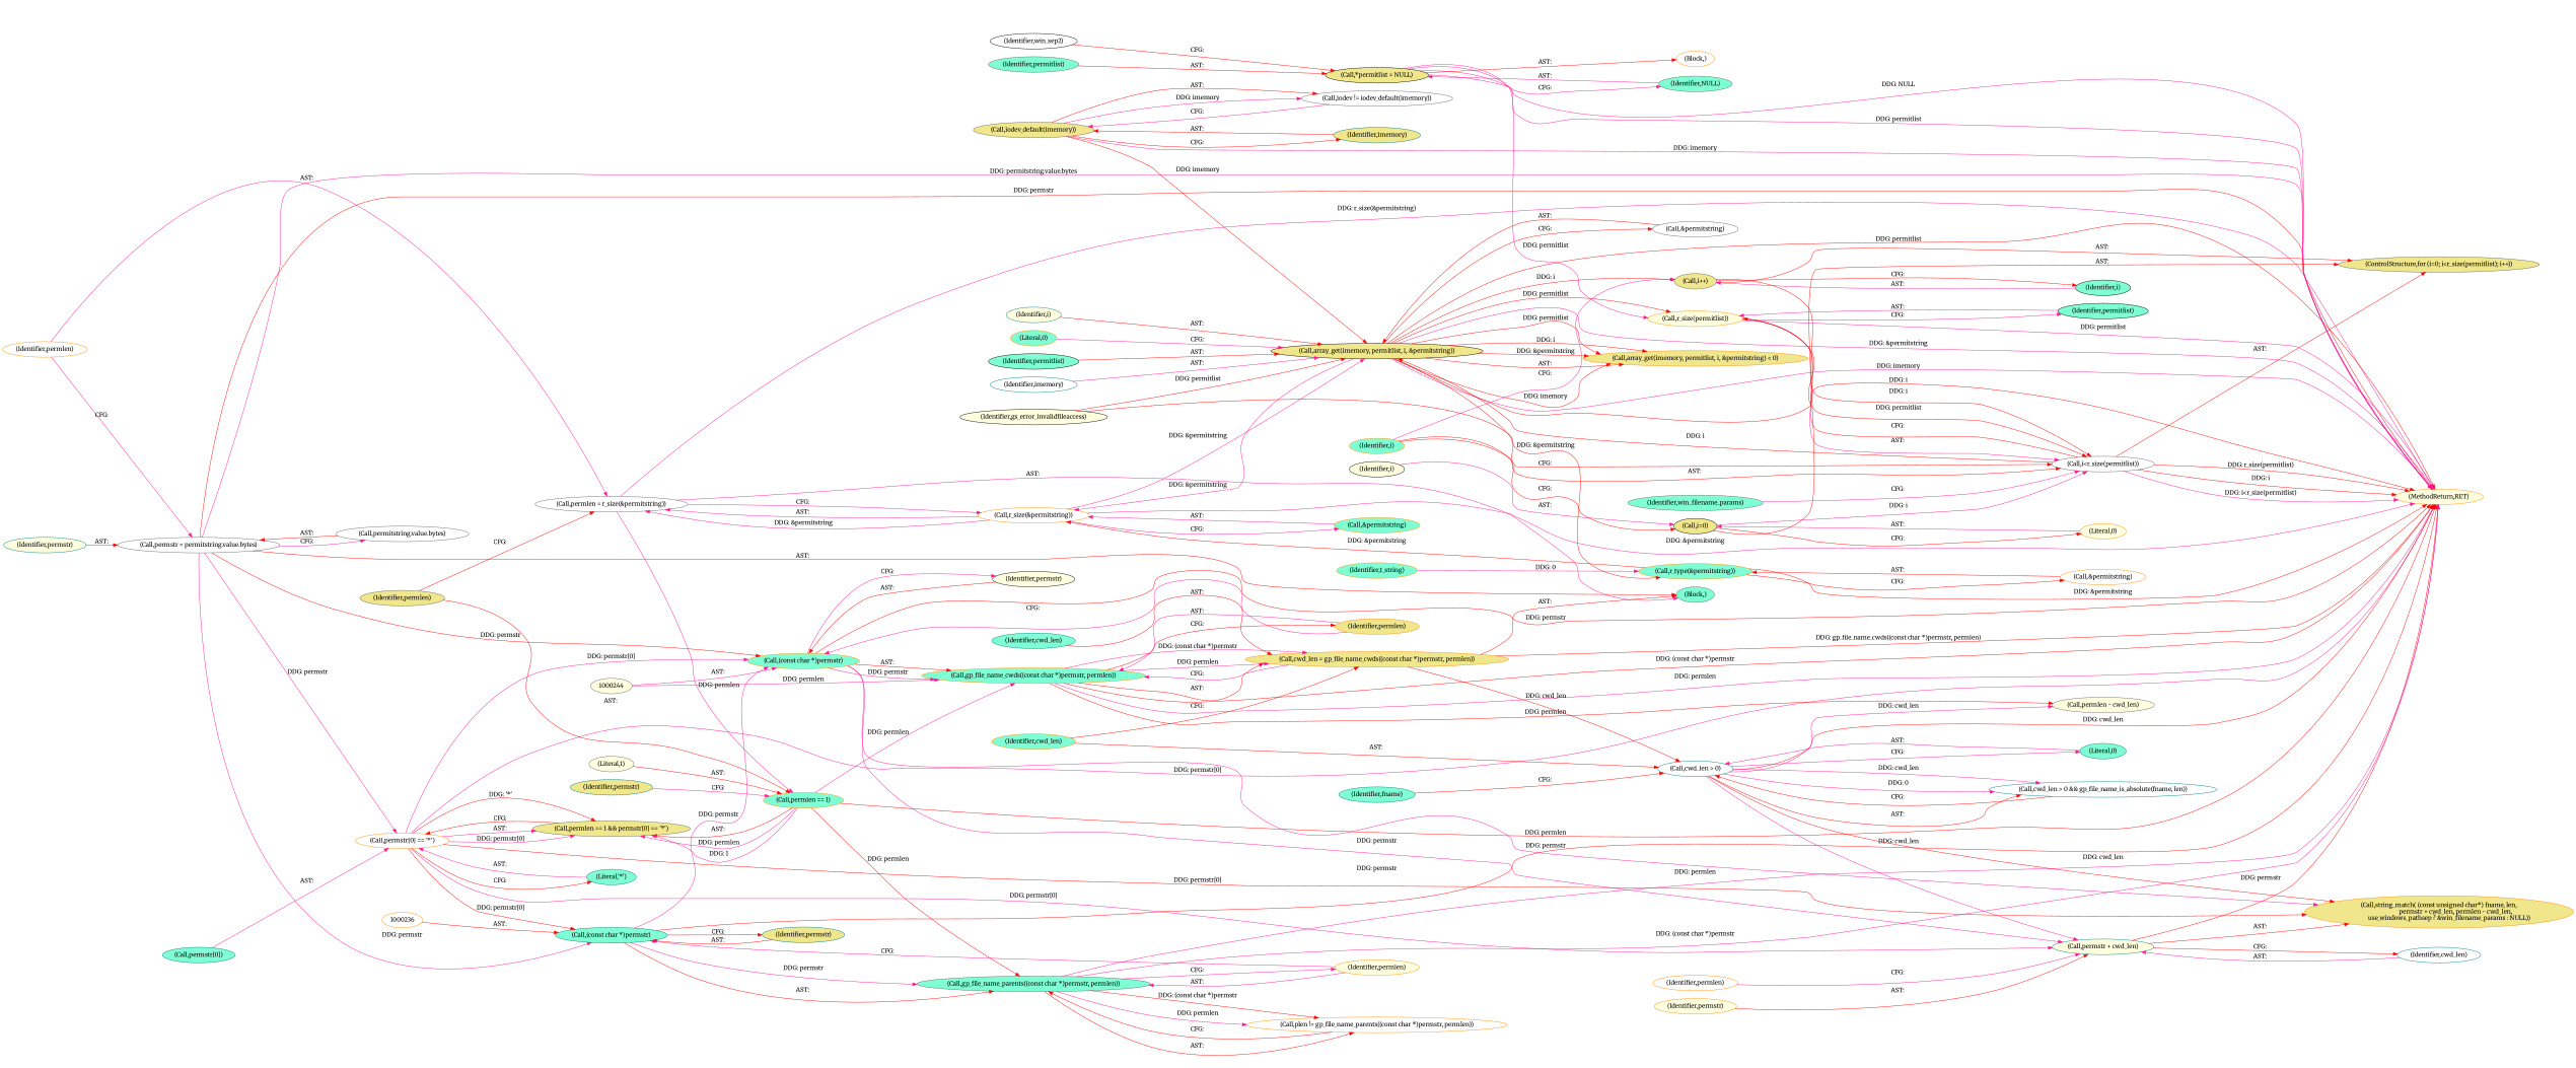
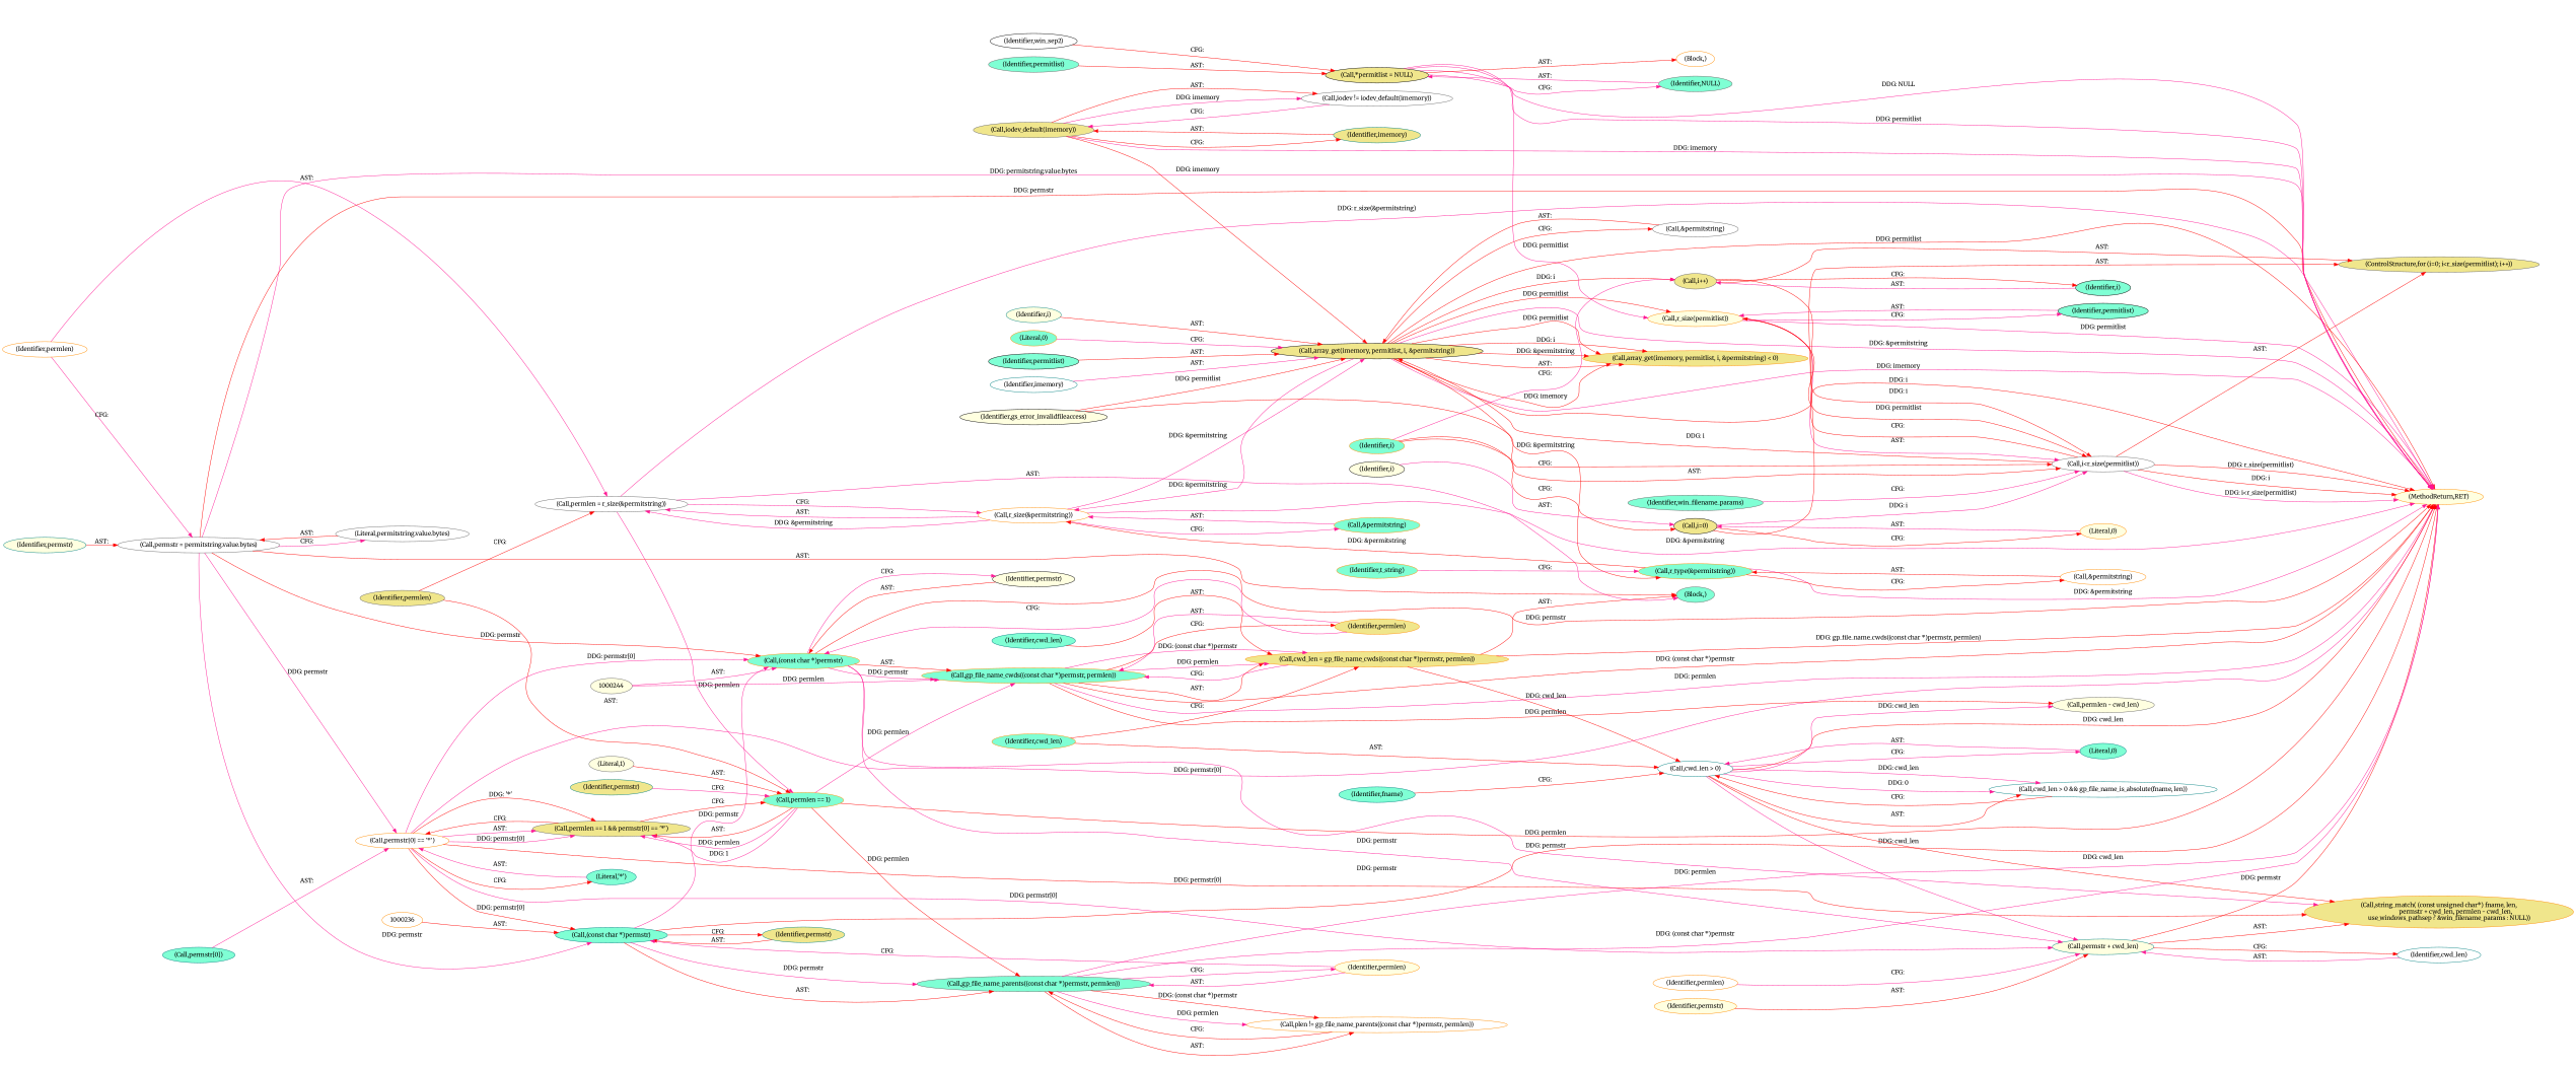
  digraph {
    fontname=Merriweather
    rankdir=LR
    node [color=darkorange fillcolor=aquamarine fontname=Merriweather style=filled]
    edge [color=red fontname=Merriweather]
    n1 [color=teal fillcolor=lightyellow label="(Call,permstr + cwd_len)"]
    n2 [fillcolor=lightyellow label="(MethodReturn,RET)"]
    n3 [fillcolor=khaki label="(Call,string_match( (const unsigned char*) fname, len,\n                          permstr + cwd_len, permlen - cwd_len,\n                use_windows_pathsep ? &win_filename_params : NULL))"]
    n4 [color=teal fillcolor=white label="(Identifier,cwd_len)"]
    n5 [fillcolor=white label="(Call,permstr[0] == '*')"]
    n6 [label="(Call,(const char *)permstr)"]
    n7 [color=teal label="(Call,(const char *)permstr)"]
    n8 [color=gray40 fillcolor=khaki label="(Call,permlen == 1 && permstr[0] == '*')"]
    n9 [color=teal label="(Literal,'*')"]
    n10 [label="(Call,gp_file_name_cwds((const char *)permstr, permlen))"]
    n11 [color=black fillcolor=lightyellow label="(Identifier,permstr)"]
    n12 [color=gray40 label="(Call,gp_file_name_parents((const char *)permstr, permlen))"]
    n13 [color=teal fillcolor=khaki label="(Identifier,permstr)"]
    n14 [label="(Call,permlen == 1)"]
    n15 [color=gray40 fillcolor=white label="(Call,permstr = permitstring.value.bytes)"]
-   n16 [color=gray40 fillcolor=white label="(Call,permitstring.value.bytes)"]
+   n16 [color=gray40 fillcolor=white label="(Literal,permitstring.value.bytes)"]
    n17 [color=gray40 label="(Block,)"]
    n18 [color=gray40 fillcolor=lightyellow label="(Call,permlen - cwd_len)"]
    n19 [fillcolor=khaki label="(Call,cwd_len = gp_file_name_cwds((const char *)permstr, permlen))"]
    n20 [fillcolor=khaki label="(Identifier,permlen)"]
    n21 [fillcolor=white label="(Call,plen != gp_file_name_parents((const char *)permstr, permlen))"]
    n22 [fillcolor=lightyellow label="(Identifier,permlen)"]
    n23 [color=teal fillcolor=white label="(Call,cwd_len > 0)"]
    n24 [color=teal fillcolor=white label="(Call,cwd_len > 0 && gp_file_name_is_absolute(fname, len))"]
    n25 [color=teal label="(Literal,0)"]
    n26 [color=gray40 fillcolor=lightyellow label="(Literal,1)"]
    n27 [color=gray40 fillcolor=white label="(Call,permlen = r_size(&permitstring))"]
    n28 [fillcolor=white label="(Call,r_size(&permitstring))"]
    n29 [color=black fillcolor=khaki label="(Call,array_get(imemory, permitlist, i, &permitstring))"]
    n30 [label="(Call,&permitstring)"]
    n31 [fillcolor=lightyellow label="(Call,r_size(permitlist))"]
    n32 [color=gray40 fillcolor=khaki label="(Call,i++)"]
    n33 [label="(Call,r_type(&permitstring))"]
    n34 [fillcolor=khaki label="(Call,array_get(imemory, permitlist, i, &permitstring) < 0)"]
    n35 [color=gray40 fillcolor=white label="(Call,&permitstring)"]
    n36 [color=gray40 fillcolor=white label="(Call,i<r_size(permitlist))"]
    n37 [color=black label="(Identifier,permitlist)"]
    n38 [color=gray40 fillcolor=khaki label="(ControlStructure,for (i=0; i<r_size(permitlist); i++))"]
    n39 [color=black label="(Identifier,i)"]
    n40 [fillcolor=white label="(Call,&permitstring)"]
    n41 [color=gray40 fillcolor=khaki label="(Call,iodev_default(imemory))"]
    n42 [color=teal fillcolor=khaki label="(Identifier,imemory)"]
    n43 [color=gray40 fillcolor=white label="(Call,iodev != iodev_default(imemory))"]
    n44 [color=black fillcolor=khaki label="(Call,*permitlist = NULL)"]
    n45 [fillcolor=white label="(Block,)"]
    n46 [color=gray40 label="(Identifier,NULL)"]
    n47 [color=black fillcolor=khaki label="(Call,i=0)"]
    n48 [fillcolor=lightyellow label="(Literal,0)"]
    n49 [color=black fillcolor=lightyellow label="(Identifier,i)"]
    n50 [color=black fillcolor=white label="(Identifier,win_sep2)"]
    n51 [label="(Identifier,t_string)"]
    n52 [color=teal fillcolor=lightyellow label="(Identifier,i)"]
    n53 [color=teal label="(Identifier,fname)"]
    n54 [label="(Literal,0)"]
    n55 [fillcolor=white label="(Identifier,permlen)"]
    n56 [color=gray40 fillcolor=khaki label="(Identifier,permlen)"]
    n57 [label="(Identifier,i)"]
    n58 [color=black label="(Identifier,permitlist)"]
    n59 [color=teal label="(Identifier,cwd_len)"]
    n60 [color=gray40 label="(Identifier,win_filename_params)"]
    n61 [color=black fillcolor=lightyellow label="(Identifier,gs_error_invalidfileaccess)"]
    n62 [color=teal fillcolor=lightyellow label="(Identifier,permstr)"]
    n63 [label="(Identifier,cwd_len)"]
    n64 [color=teal fillcolor=khaki label="(Identifier,permstr)"]
    n65 [color=teal label="(Call,permstr[0])"]
    n66 [fillcolor=white label="(Identifier,permlen)"]
    n67 [fillcolor=lightyellow label="(Identifier,permstr)"]
    n68 [color=teal fillcolor=white label="(Identifier,imemory)"]
    n69 [color=gray40 label="(Identifier,permitlist)"]
    1000244 [color=gray40 fillcolor=lightyellow]
    1000236 [fillcolor=white]
    n1 -> n2 [label="DDG: permstr"]
    n1 -> n3 [label="AST: "]
    n1 -> n4 [label="CFG: "]
    n4 -> n1 [color=deeppink label="AST: "]
    n5 -> n1 [color=deeppink label="DDG: permstr[0]"]
    n5 -> n2 [color=deeppink label="DDG: permstr[0]"]
    n5 -> n3 [label="DDG: permstr[0]"]
    n5 -> n6 [color=deeppink label="DDG: permstr[0]"]
    n5 -> n7 [label="DDG: permstr[0]"]
    n5 -> n8 [color=deeppink label="AST: "]
    n5 -> n8 [color=deeppink label="DDG: permstr[0]"]
    n5 -> n8 [label="DDG: '*'"]
    n5 -> n9 [label="CFG: "]
    n6 -> n1 [color=deeppink label="DDG: permstr"]
    n6 -> n2 [label="DDG: permstr"]
    n6 -> n3 [color=deeppink label="DDG: permstr"]
    n6 -> n10 [label="AST: "]
    n6 -> n10 [color=deeppink label="DDG: permstr"]
    n6 -> n11 [color=deeppink label="CFG: "]
    n7 -> n2 [label="DDG: permstr"]
    n7 -> n6 [color=deeppink label="DDG: permstr"]
    n7 -> n12 [label="AST: "]
    n7 -> n12 [color=deeppink label="DDG: permstr"]
    n7 -> n13 [label="CFG: "]
    n8 -> n5 [label="CFG: "]
+   n8 -> n14 [label="CFG: "]
    n9 -> n5 [color=deeppink label="AST: "]
    n10 -> n2 [color=deeppink label="DDG: permlen"]
    n10 -> n2 [label="DDG: (const char *)permstr"]
    n10 -> n18 [label="DDG: permlen"]
    n10 -> n19 [label="AST: "]
    n10 -> n19 [color=deeppink label="DDG: (const char *)permstr"]
    n10 -> n19 [color=deeppink label="DDG: permlen"]
    n10 -> n20 [label="CFG: "]
    n11 -> n6 [label="AST: "]
    n12 -> n2 [color=deeppink label="DDG: (const char *)permstr"]
    n12 -> n2 [color=deeppink label="DDG: permlen"]
    n12 -> n21 [label="AST: "]
    n12 -> n21 [label="DDG: (const char *)permstr"]
    n12 -> n21 [color=deeppink label="DDG: permlen"]
    n12 -> n22 [color=deeppink label="CFG: "]
    n13 -> n7 [label="AST: "]
    n14 -> n2 [label="DDG: permlen"]
    n14 -> n8 [label="AST: "]
    n14 -> n8 [color=deeppink label="DDG: permlen"]
    n14 -> n8 [color=deeppink label="DDG: 1"]
    n14 -> n10 [color=deeppink label="DDG: permlen"]
    n14 -> n12 [label="DDG: permlen"]
    n15 -> n2 [color=deeppink label="DDG: permitstring.value.bytes"]
    n15 -> n2 [label="DDG: permstr"]
    n15 -> n5 [color=deeppink label="DDG: permstr"]
    n15 -> n6 [label="DDG: permstr"]
    n15 -> n7 [color=deeppink label="DDG: permstr"]
    n15 -> n16 [color=deeppink label="CFG: "]
    n15 -> n17 [label="AST: "]
    n16 -> n15 [label="AST: "]
    n19 -> n2 [label="DDG: gp_file_name_cwds((const char *)permstr, permlen)"]
    n19 -> n10 [color=deeppink label="CFG: "]
    n19 -> n17 [label="AST: "]
    n19 -> n23 [label="DDG: cwd_len"]
    n20 -> n6 [color=deeppink label="CFG: "]
    n20 -> n10 [color=deeppink label="AST: "]
    n21 -> n12 [label="CFG: "]
    n22 -> n7 [color=deeppink label="CFG: "]
    n22 -> n12 [color=deeppink label="AST: "]
    n23 -> n1 [color=deeppink label="DDG: cwd_len"]
    n23 -> n2 [label="DDG: cwd_len"]
    n23 -> n3 [label="DDG: cwd_len"]
    n23 -> n18 [color=deeppink label="DDG: cwd_len"]
    n23 -> n24 [label="AST: "]
    n23 -> n24 [color=deeppink label="DDG: cwd_len"]
    n23 -> n24 [color=deeppink label="DDG: 0"]
    n23 -> n25 [color=deeppink label="CFG: "]
    n24 -> n23 [label="CFG: "]
    n25 -> n23 [color=deeppink label="AST: "]
    n26 -> n14 [label="AST: "]
    n27 -> n2 [color=deeppink label="DDG: r_size(&permitstring)"]
    n27 -> n14 [color=deeppink label="DDG: permlen"]
    n27 -> n17 [color=deeppink label="AST: "]
    n27 -> n28 [color=deeppink label="CFG: "]
    n28 -> n2 [color=deeppink label="DDG: &permitstring"]
    n28 -> n27 [color=deeppink label="AST: "]
    n28 -> n27 [color=deeppink label="DDG: &permitstring"]
    n28 -> n29 [color=deeppink label="DDG: &permitstring"]
    n28 -> n30 [color=deeppink label="CFG: "]
    n29 -> n2 [color=deeppink label="DDG: &permitstring"]
    n29 -> n2 [color=deeppink label="DDG: imemory"]
    n29 -> n2 [label="DDG: i"]
    n29 -> n2 [label="DDG: permitlist"]
    n29 -> n28 [color=deeppink label="DDG: &permitstring"]
    n29 -> n31 [label="DDG: permitlist"]
    n29 -> n32 [label="DDG: i"]
    n29 -> n33 [label="DDG: &permitstring"]
    n29 -> n34 [label="AST: "]
    n29 -> n34 [label="DDG: imemory"]
    n29 -> n34 [label="DDG: permitlist"]
    n29 -> n34 [label="DDG: i"]
    n29 -> n34 [label="DDG: &permitstring"]
    n29 -> n35 [label="CFG: "]
    n30 -> n28 [color=deeppink label="AST: "]
    n31 -> n2 [color=deeppink label="DDG: permitlist"]
    n31 -> n36 [color=deeppink label="AST: "]
    n31 -> n36 [label="DDG: permitlist"]
    n31 -> n37 [color=deeppink label="CFG: "]
    n32 -> n36 [label="DDG: i"]
    n32 -> n38 [label="AST: "]
    n32 -> n39 [label="CFG: "]
-   n33 -> n2 [label="DDG: &permitstring"]
+   n33 -> n2 [color=deeppink label="DDG: &permitstring"]
    n33 -> n28 [label="DDG: &permitstring"]
    n33 -> n40 [label="CFG: "]
    n35 -> n29 [label="AST: "]
    n36 -> n2 [label="DDG: r_size(permitlist)"]
    n36 -> n2 [label="DDG: i"]
    n36 -> n2 [color=deeppink label="DDG: i<r_size(permitlist)"]
    n36 -> n29 [label="DDG: i"]
    n36 -> n31 [label="CFG: "]
    n36 -> n38 [label="AST: "]
    n37 -> n31 [color=deeppink label="AST: "]
    n39 -> n32 [color=deeppink label="AST: "]
    n40 -> n33 [label="AST: "]
    n41 -> n2 [color=deeppink label="DDG: imemory"]
    n41 -> n29 [label="DDG: imemory"]
    n41 -> n42 [label="CFG: "]
    n41 -> n43 [label="AST: "]
    n41 -> n43 [color=deeppink label="DDG: imemory"]
    n42 -> n41 [label="AST: "]
    n43 -> n41 [color=deeppink label="CFG: "]
    n44 -> n2 [color=deeppink label="DDG: NULL"]
    n44 -> n2 [color=deeppink label="DDG: permitlist"]
    n44 -> n31 [color=deeppink label="DDG: permitlist"]
    n44 -> n45 [label="AST: "]
    n44 -> n46 [color=deeppink label="CFG: "]
    n46 -> n44 [color=deeppink label="AST: "]
    n47 -> n36 [color=deeppink label="DDG: i"]
    n47 -> n38 [label="AST: "]
    n47 -> n48 [label="CFG: "]
    n48 -> n47 [color=deeppink label="AST: "]
    n49 -> n47 [color=deeppink label="AST: "]
    n50 -> n44 [label="CFG: "]
-   n51 -> n33 [color=deeppink label="DDG: 0"]
+   n51 -> n33 [color=deeppink label="CFG: "]
    n52 -> n29 [label="AST: "]
    n53 -> n23 [label="CFG: "]
    n54 -> n29 [color=deeppink label="CFG: "]
    n55 -> n15 [color=deeppink label="CFG: "]
    n55 -> n27 [color=deeppink label="AST: "]
    n56 -> n14 [label="AST: "]
    n56 -> n27 [label="CFG: "]
    n57 -> n32 [color=deeppink label="CFG: "]
    n57 -> n36 [label="AST: "]
    n57 -> n47 [label="CFG: "]
    n58 -> n29 [label="AST: "]
    n59 -> n19 [label="AST: "]
    n60 -> n36 [color=deeppink label="CFG: "]
    n61 -> n29 [label="DDG: permitlist"]
    n61 -> n36 [label="CFG: "]
    n62 -> n15 [label="AST: "]
    n63 -> n19 [label="CFG: "]
    n63 -> n23 [label="AST: "]
    n64 -> n14 [color=deeppink label="CFG: "]
    n65 -> n5 [color=deeppink label="AST: "]
    n66 -> n1 [color=deeppink label="CFG: "]
    n67 -> n1 [label="AST: "]
    n68 -> n29 [color=deeppink label="AST: "]
    n69 -> n44 [label="AST: "]
    1000244 -> n6 [color=deeppink label="AST: "]
    1000244 -> n10 [color=deeppink label="DDG: permlen"]
    1000236 -> n7 [label="AST: "]
  }
